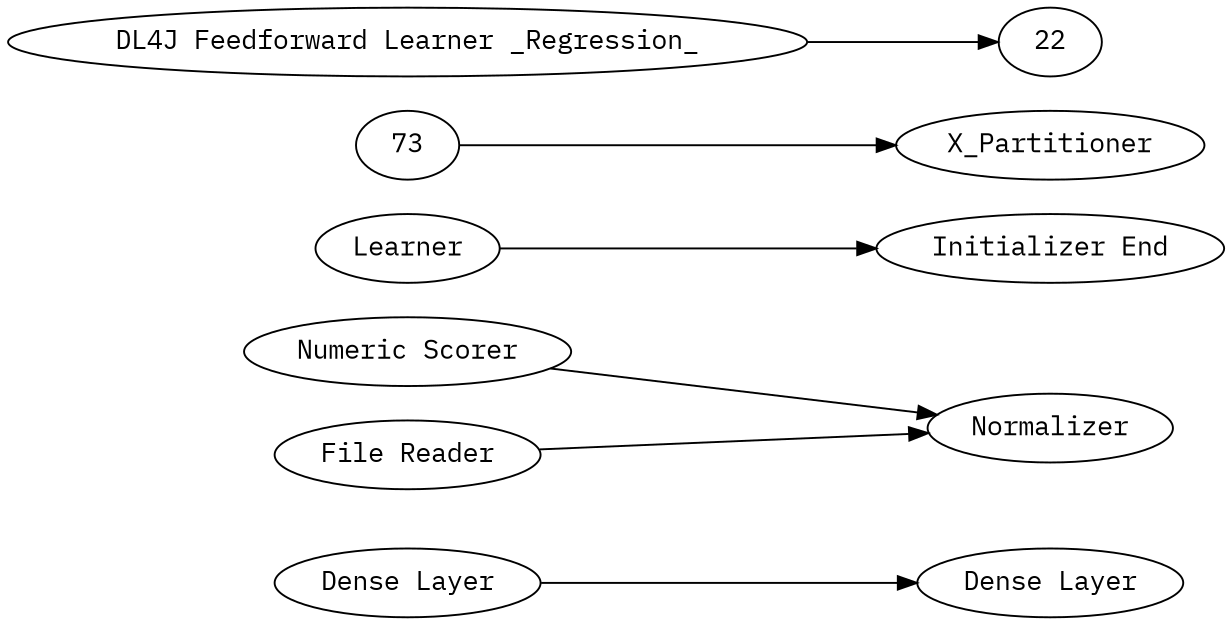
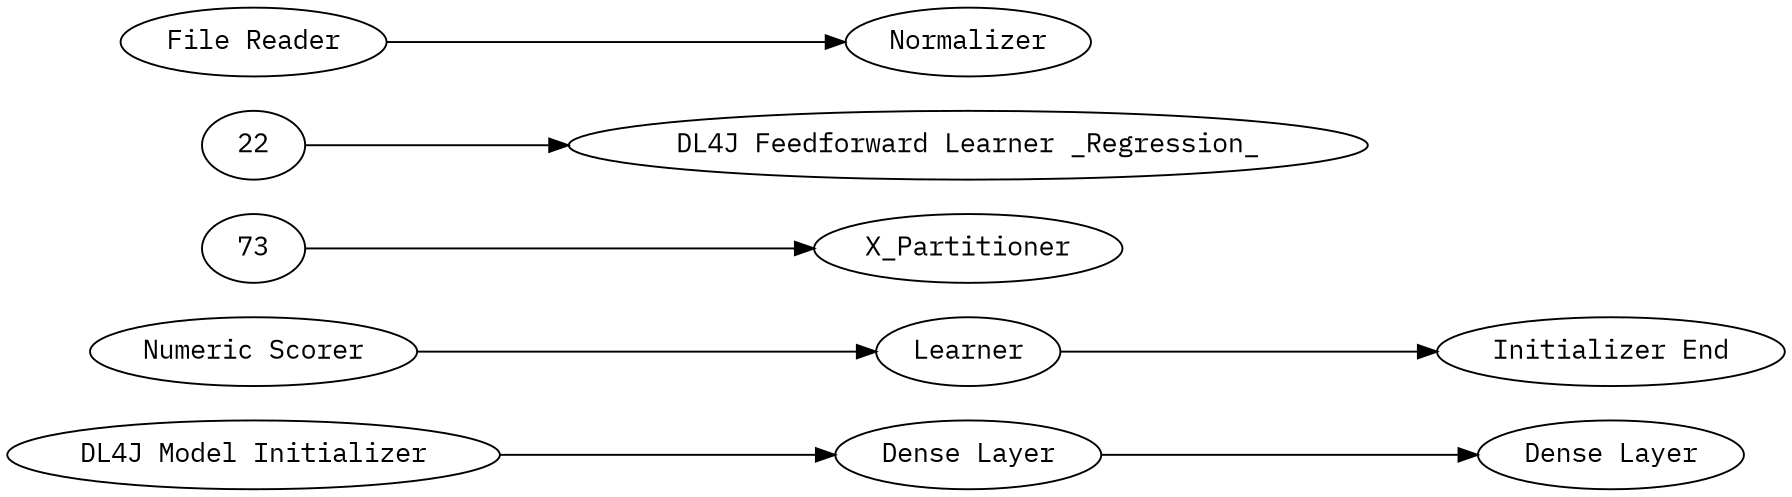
  digraph {
    fontname="IBM Plex Mono"
    rankdir=LR
    node [fontname="IBM Plex Mono"]
    edge [fontname="IBM Plex Mono"]
    n1 [label="Dense Layer"]
    n2 [label="Dense Layer"]
+   n3 [label="DL4J Model Initializer"]
    n4 [label="Numeric Scorer"]
    n5 [label=Learner]
    n6 [label="Initializer End"]
    n7 [label=X_Partitioner]
    n8 [label="DL4J Feedforward Learner _Regression_"]
    n9 [label="File Reader"]
    n10 [label=Normalizer]
    22
    n12 [label=73]
    n1 -> n2
-   n4 -> n10
+   n3 -> n1
+   n4 -> n5
    n5 -> n6
    n9 -> n10
-   n8 -> 22
+   22 -> n8
    n12 -> n7
  }
